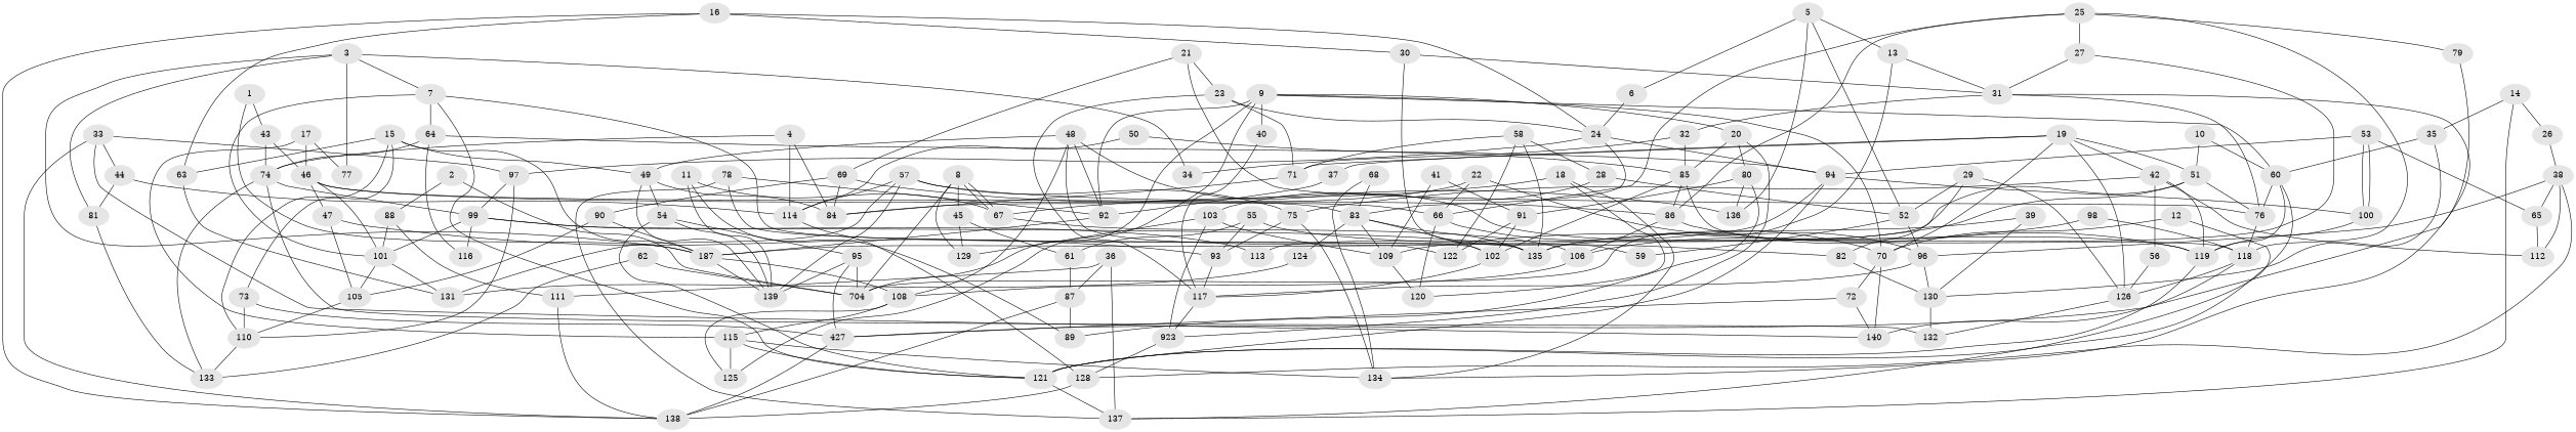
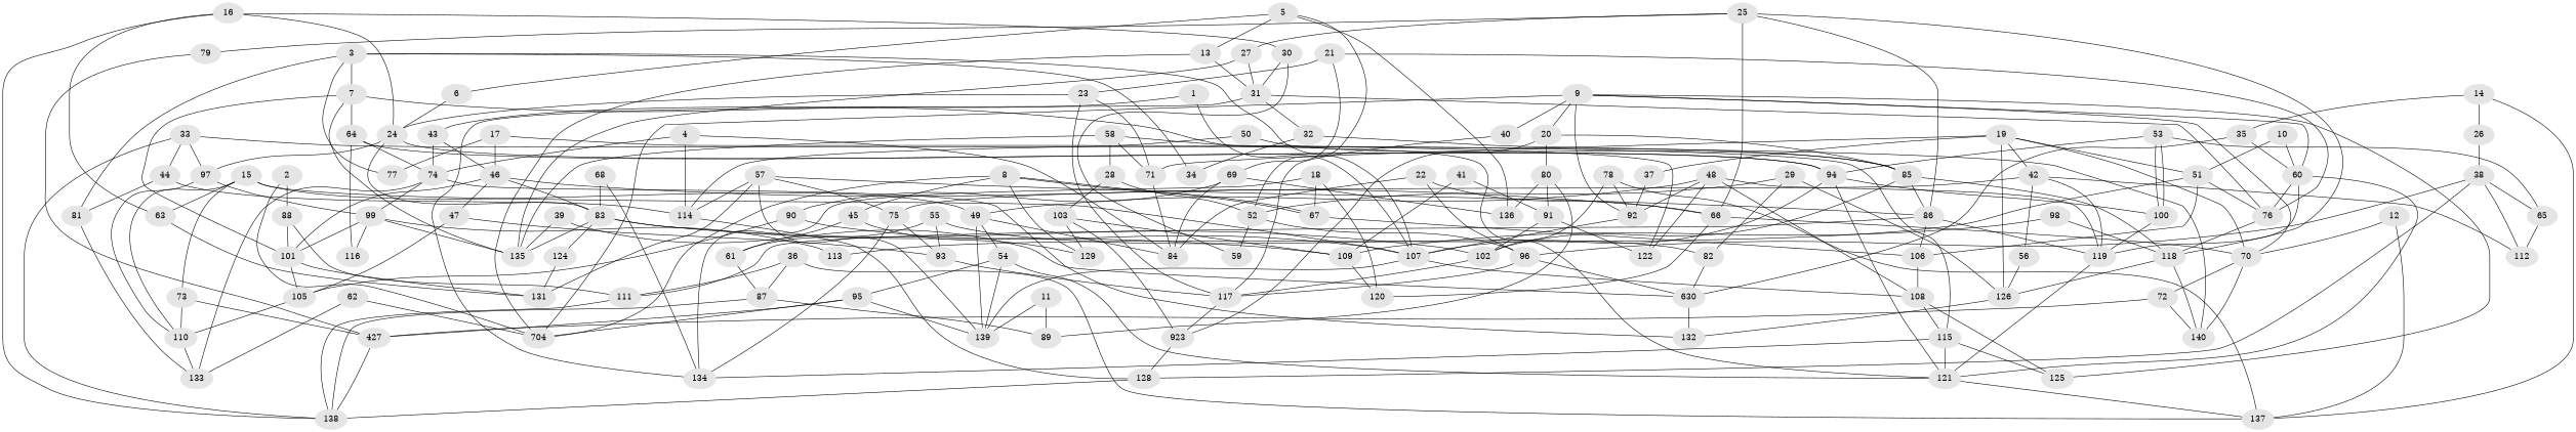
  graph {
    node [color=gray90 style=filled]
    1
    43
-   107 [label=187]
+   107
    74
    46
    139
    108
    2
    88
    n10 [label=704]
    101
    111
    3
    7
    34
    77
    81
    64
    121
    135
    133
    4
    84
    114
    99
    132
    128
    5
    6
    13
    52
    136
    24
    31
    96
    59
    83
    94
    97
    116
    105
    131
    137
    8
    45
    67
    129
    61
    106
    9
    20
    40
    60
    70
    92
    125
    80
    85
    n59 [label=923]
    117
    76
    119
    140
    72
    10
    51
    113
    11
    89
    12
    134
    32
    14
    26
    35
    38
-   130
+   130 [label=630]
    15
    49
    63
    73
    110
    54
    n84 [label=427]
    16
    30
    138
    17
    115
    66
    47
    18
    120
    19
    37
    42
    71
    126
    112
    56
    75
    91
    86
    118
    102
    21
    23
    69
    90
    22
    109
    124
    100
    25
    27
    79
    65
    28
    103
    29
    82
    33
    44
    36
    87
    39
    41
    122
    93
    48
    95
    50
    53
    55
    57
    58
    98
    62
    68
    78
    1 -- 43
    1 -- 107
    43 -- 74
    43 -- 46
    107 -- 139
    107 -- 108
    74 -- 133
    74 -- 99
    74 -- 132
    46 -- 101
    46 -- 83
    46 -- 66
    46 -- 47
    108 -- 125
    108 -- 115
    2 -- 88
    2 -- n10
    88 -- 101
    88 -- 111
    101 -- 105
    101 -- 131
    111 -- 138
    3 -- 107
    3 -- 7
    3 -- 34
    3 -- 77
    3 -- 81
    7 -- 101
    7 -- 64
    7 -- 121
    7 -- 135
    81 -- 133
    64 -- 74
    64 -- 94
    64 -- 116
    121 -- 137
    4 -- 74
    4 -- 84
    4 -- 114
    114 -- 128
    99 -- 101
    99 -- 135
    99 -- 116
    99 -- 113
    128 -- 138
    5 -- 6
    5 -- 13
    5 -- 52
    5 -- 136
    6 -- 24
    13 -- n10
    13 -- 31
    52 -- 96
    52 -- 59
    24 -- 83
    24 -- 94
    24 -- 97
    31 -- 76
    31 -- 134
    31 -- 32
    96 -- 117
    96 -- 130
    83 -- 135
    83 -- 102
    83 -- 109
    83 -- 124
    94 -- 107
    94 -- 121
    94 -- 100
    97 -- 99
    97 -- 110
    105 -- 110
    8 -- n10
    8 -- 45
    8 -- 67
    8 -- 67
    8 -- 129
    45 -- 129
    45 -- 61
    67 -- 106
    61 -- 87
    106 -- 108
    9 -- n10
    9 -- 20
    9 -- 40
    9 -- 60
    9 -- 70
    9 -- 92
    9 -- 125
    20 -- 80
    20 -- 85
    20 -- n59
    40 -- 117
    60 -- 121
    60 -- 76
    60 -- 119
    70 -- 140
    70 -- 72
    92 -- 107
    80 -- 136
    80 -- 89
    80 -- 91
    85 -- 86
    85 -- 118
    85 -- 102
    n59 -- 128
    117 -- n59
    76 -- 118
    119 -- 121
    72 -- 140
    72 -- n84
    10 -- 60
    10 -- 51
    51 -- 106
    51 -- 76
    51 -- 113
    11 -- 139
-   11 -- 67
    11 -- 89
    12 -- 137
    12 -- 70
    32 -- 34
    32 -- 85
    14 -- 137
    14 -- 26
    14 -- 35
    26 -- 38
    35 -- 60
    35 -- 130
    38 -- 128
    38 -- 96
    38 -- 112
    38 -- 65
    130 -- 132
    15 -- 107
    15 -- 49
    15 -- 63
    15 -- 73
    15 -- 110
    49 -- 139
    49 -- 84
    49 -- 54
    63 -- 131
    73 -- 110
    73 -- n84
    110 -- 133
    54 -- 139
    54 -- 121
    54 -- 95
    n84 -- 138
    16 -- 24
    16 -- 63
    16 -- 30
    16 -- 138
    30 -- 31
    30 -- 59
    17 -- 46
    17 -- 77
    17 -- 115
    115 -- 121
    115 -- 125
    115 -- 134
    66 -- 70
    66 -- 120
    47 -- 105
    47 -- 93
    18 -- 67
    18 -- 134
    18 -- 120
    19 -- 70
    19 -- 51
    19 -- 37
    19 -- 42
    19 -- 71
    19 -- 126
    37 -- 92
    42 -- 119
    42 -- 112
    42 -- 56
    42 -- 75
    71 -- 84
    126 -- 132
    56 -- 126
    75 -- 134
    75 -- 93
    91 -- 102
    91 -- 122
+   86 -- 111
    86 -- 106
    86 -- 119
    118 -- 140
    118 -- 126
    102 -- 117
    21 -- 76
    21 -- 23
    21 -- 69
    23 -- 24
    23 -- 117
    23 -- 71
    69 -- 84
    69 -- 136
    69 -- 90
    90 -- 107
    90 -- 105
    22 -- 84
    22 -- 96
    22 -- 66
    109 -- 120
    124 -- 131
    100 -- 119
    25 -- 66
    25 -- 86
    25 -- 118
    25 -- 27
    25 -- 79
    27 -- 135
    27 -- 31
    79 -- n84
    65 -- 112
    28 -- 52
    28 -- 103
    103 -- 129
    103 -- n59
    103 -- 109
    29 -- 52
    29 -- 126
    29 -- 82
    82 -- 130
    33 -- 97
    33 -- 140
    33 -- 138
    33 -- 44
    44 -- 81
    44 -- 114
    36 -- 111
    36 -- 137
    36 -- 87
    87 -- 89
    87 -- 138
    39 -- 135
    39 -- 130
    41 -- 91
    41 -- 109
    93 -- 117
    48 -- 108
    48 -- 92
    48 -- 119
    48 -- 49
    48 -- 122
    95 -- 139
    95 -- n10
    95 -- n84
    50 -- 114
    50 -- 85
    53 -- 94
    53 -- 100
    53 -- 100
    53 -- 65
    55 -- 61
    55 -- 82
    55 -- 93
    57 -- 139
    57 -- 114
    57 -- 131
    57 -- 75
    57 -- 86
    58 -- 135
    58 -- 71
    58 -- 28
    58 -- 122
    98 -- 118
    98 -- 109
    62 -- n10
    62 -- 133
    68 -- 83
    68 -- 134
    78 -- 137
    78 -- 92
    78 -- 102
  }
